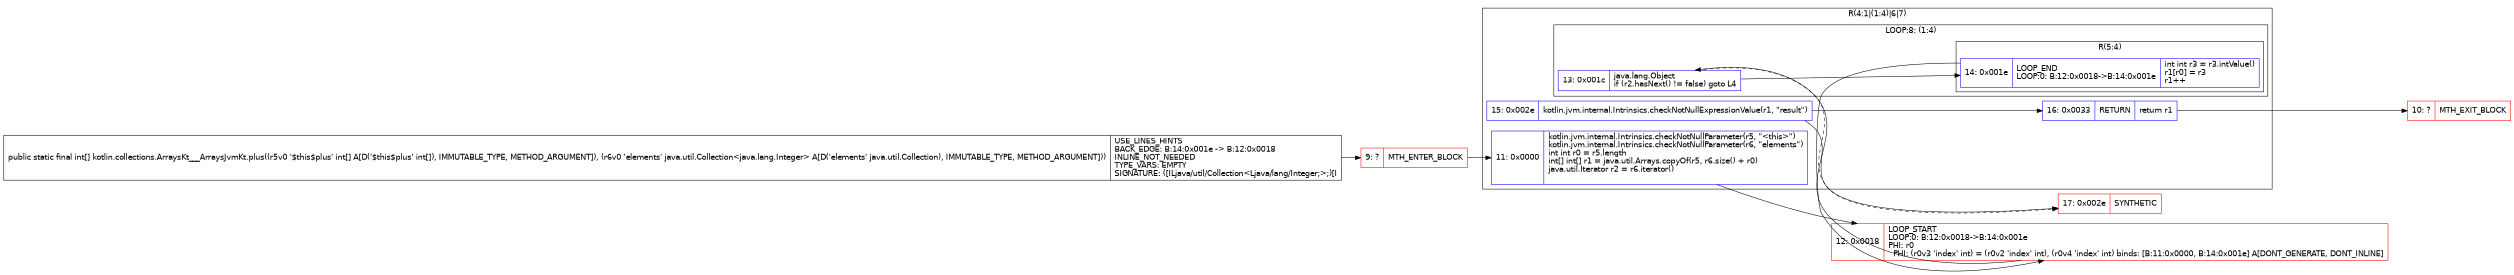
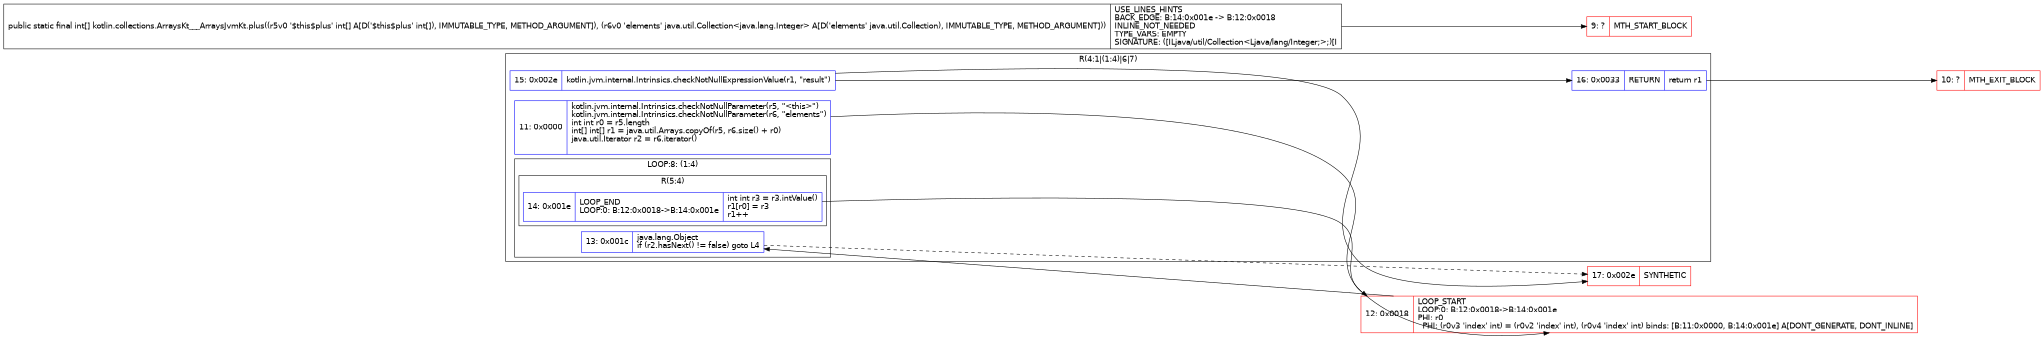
  digraph {
    fontname="DejaVu Sans"
    rankdir=LR
    node [color=blue fontname="DejaVu Sans" shape=record]
    edge [fontname="DejaVu Sans"]
    n1 [label="{14\:\ 0x001e|LOOP_END\lLOOP:0: B:12:0x0018\-\>B:14:0x001e\l|int int r3 = r3.intValue()\lr1[r0] = r3\lr1++\l}"]
    n2 [label="{13\:\ 0x001c|java.lang.Object \lif (r2.hasNext() != false) goto L4\l}"]
    n3 [label="{11\:\ 0x0000|kotlin.jvm.internal.Intrinsics.checkNotNullParameter(r5, \"\<this\>\")\lkotlin.jvm.internal.Intrinsics.checkNotNullParameter(r6, \"elements\")\lint int r0 = r5.length\lint[] int[] r1 = java.util.Arrays.copyOf(r5, r6.size() + r0)\ljava.util.Iterator r2 = r6.iterator()\l\l}"]
    n4 [label="{15\:\ 0x002e|kotlin.jvm.internal.Intrinsics.checkNotNullExpressionValue(r1, \"result\")\l}"]
    n5 [label="{16\:\ 0x0033|RETURN\l|return r1\l}"]
    n6 [color=red label="{12\:\ 0x0018|LOOP_START\lLOOP:0: B:12:0x0018\-\>B:14:0x001e\lPHI: r0 \l  PHI: (r0v3 'index' int) = (r0v2 'index' int), (r0v4 'index' int) binds: [B:11:0x0000, B:14:0x001e] A[DONT_GENERATE, DONT_INLINE]\l}"]
    n7 [color=red label="{17\:\ 0x002e|SYNTHETIC\l}"]
    n8 [color=red label="{10\:\ ?|MTH_EXIT_BLOCK\l}"]
-   n9 [color=red label="{9\:\ ?|MTH_ENTER_BLOCK\l}"]
+   n9 [color=red label="{9\:\ ?|MTH_START_BLOCK\l}"]
    n10 [label="{public static final int[] kotlin.collections.ArraysKt___ArraysJvmKt.plus((r5v0 '$this$plus' int[] A[D('$this$plus' int[]), IMMUTABLE_TYPE, METHOD_ARGUMENT]), (r6v0 'elements' java.util.Collection\<java.lang.Integer\> A[D('elements' java.util.Collection), IMMUTABLE_TYPE, METHOD_ARGUMENT]))  | USE_LINES_HINTS\lBACK_EDGE: B:14:0x001e \-\> B:12:0x0018\lINLINE_NOT_NEEDED\lTYPE_VARS: EMPTY\lSIGNATURE: ([ILjava\/util\/Collection\<Ljava\/lang\/Integer;\>;)[I\l}" color=""]
    subgraph cluster_1 {
      label="R(4:1|(1:4)|6|7)"
      n3
      n4
      n5
      subgraph cluster_2 {
        label="LOOP:8: (1:4)"
        n2
        subgraph cluster_3 {
          label="R(5:4)"
          n1
        }
      }
    }
    n1 -> n6
-   n2 -> n1
    n2 -> n7 [style=dashed]
    n3 -> n6
    n4 -> n5
    n4 -> n7
    n5 -> n8
    n6 -> n2
-   n9 -> n3
    n10 -> n9
  }
